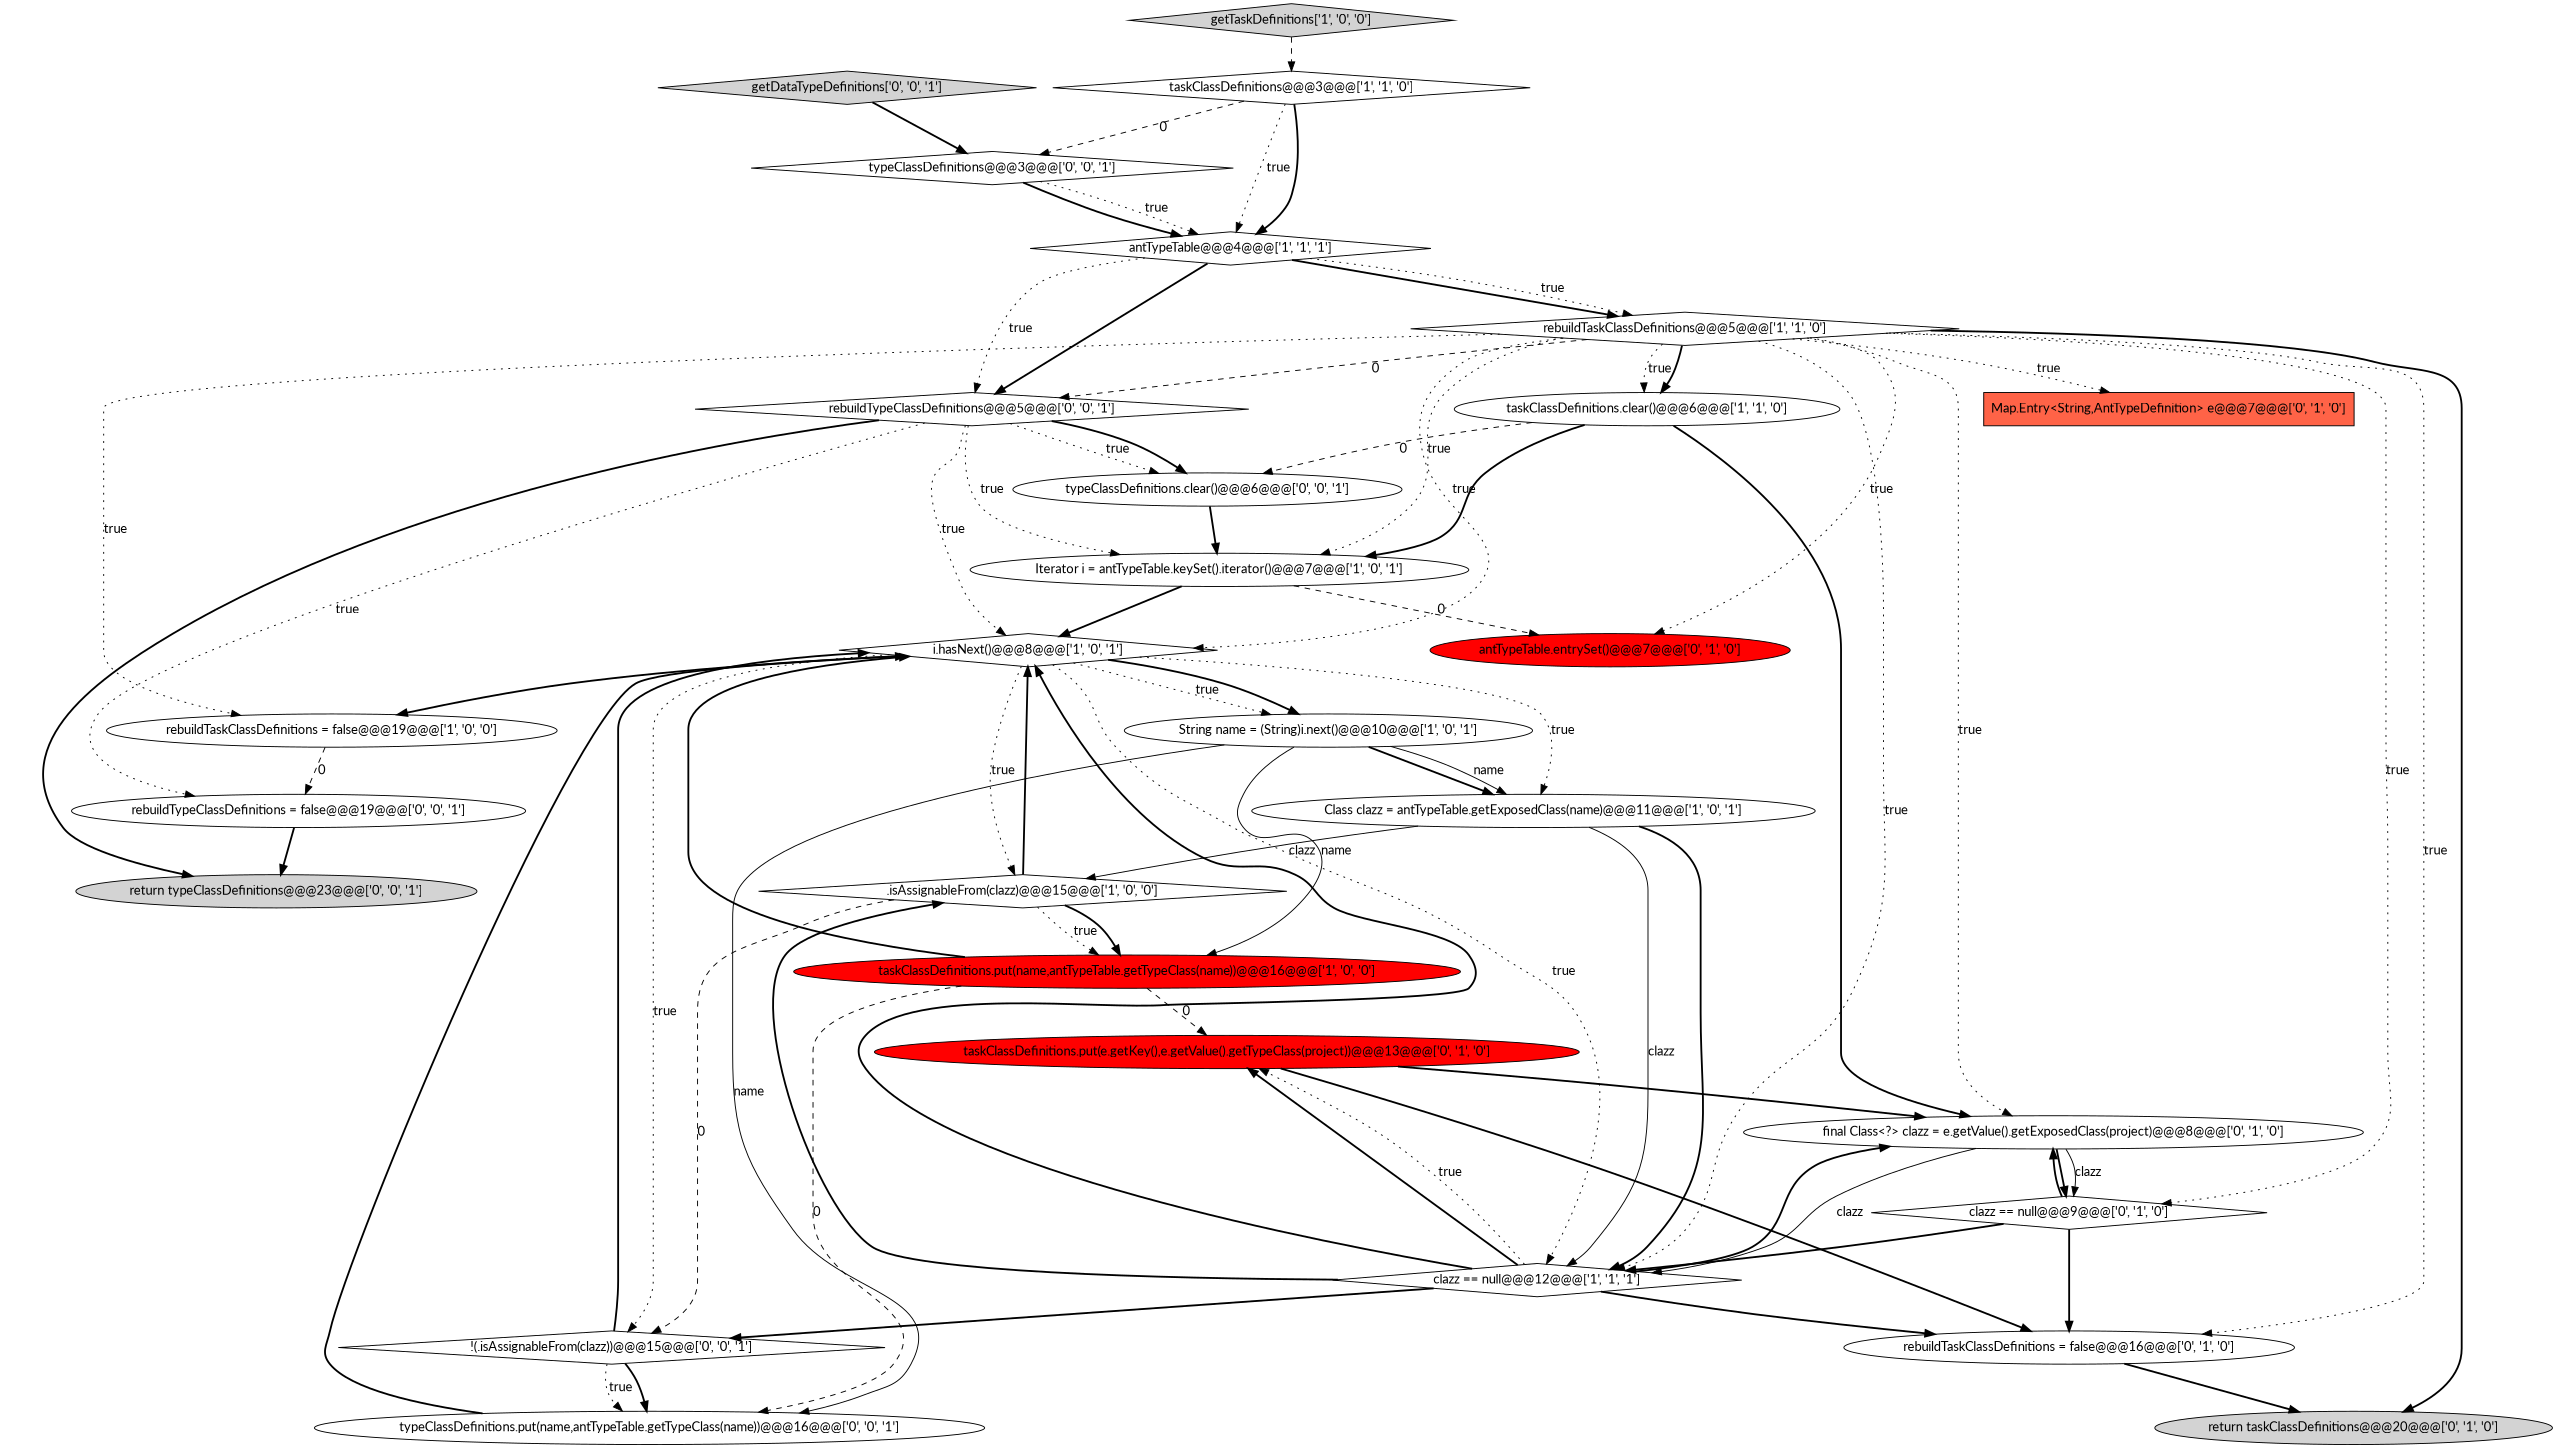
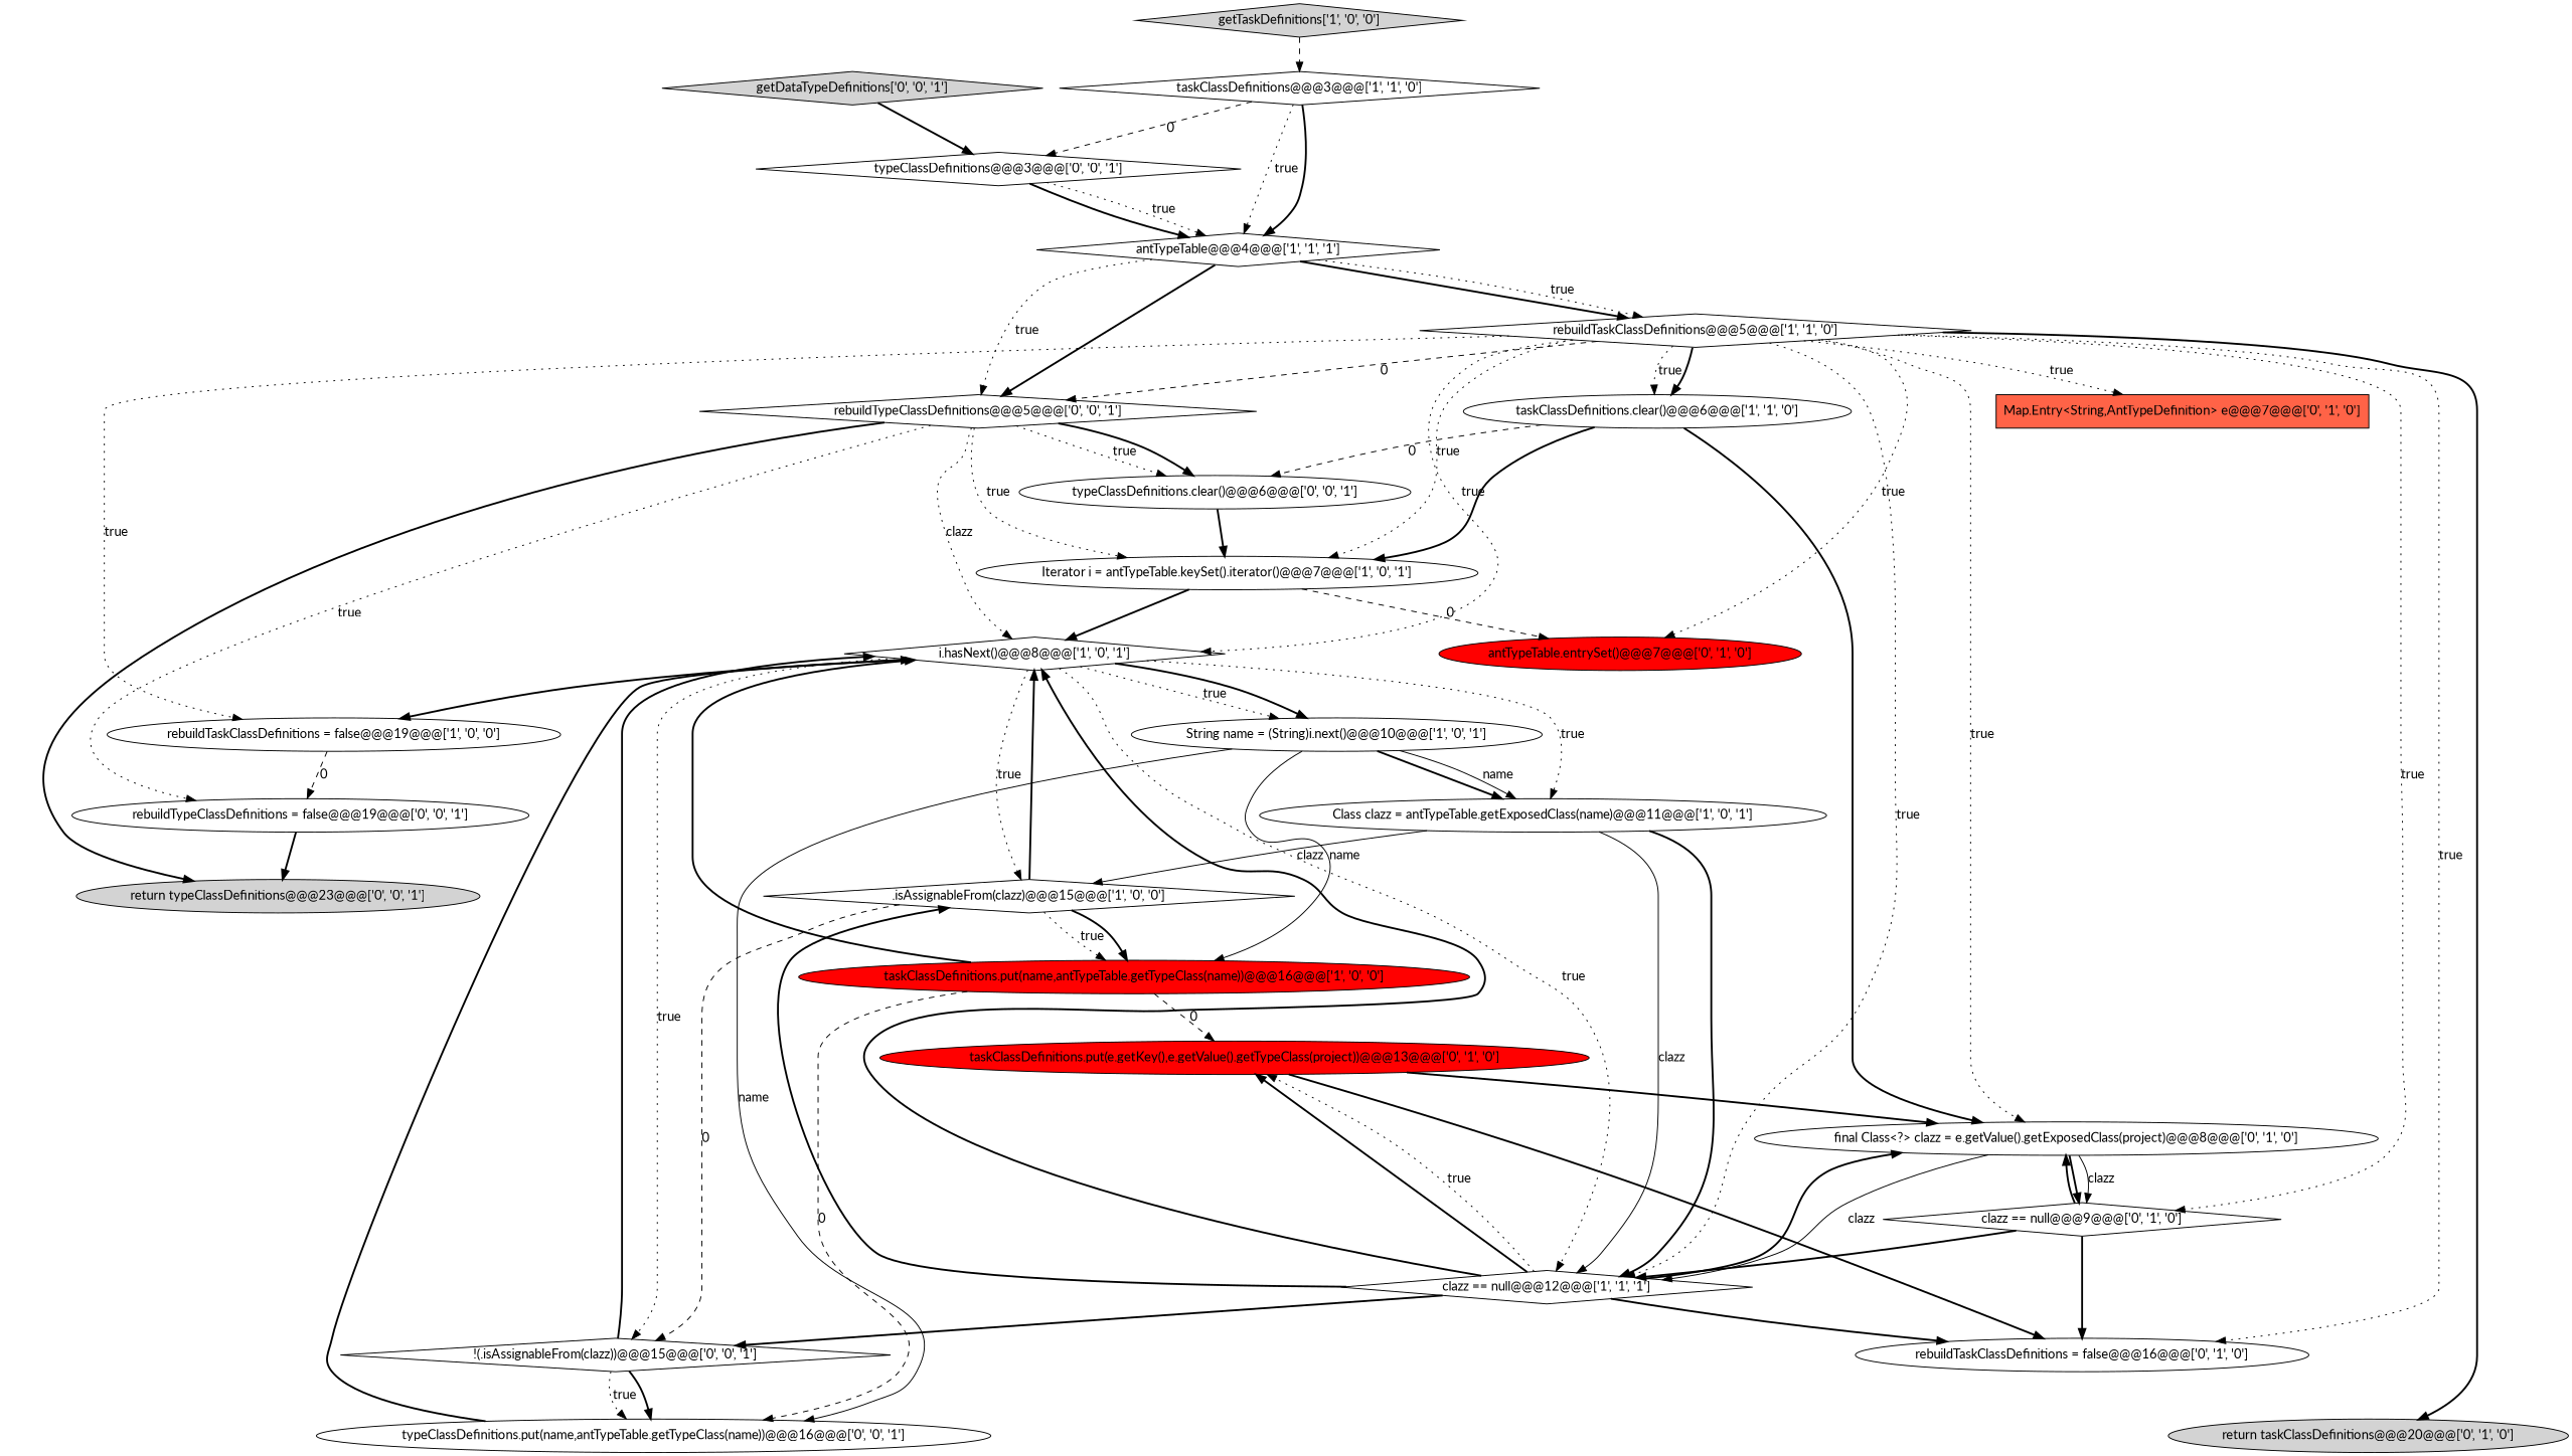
  digraph {
    fontname=Lato
    node [fillcolor=white fontname=Lato shape=ellipse style=filled]
    edge [fontname=Lato style=bold]
    n1 [label="i.hasNext()@@@8@@@['1', '0', '1']" shape=diamond]
    n2 [label="!(.isAssignableFrom(clazz))@@@15@@@['0', '0', '1']" shape=diamond]
    n3 [label="rebuildTaskClassDefinitions = false@@@19@@@['1', '0', '0']"]
    n4 [label="String name = (String)i.next()@@@10@@@['1', '0', '1']"]
    n5 [label="Class clazz = antTypeTable.getExposedClass(name)@@@11@@@['1', '0', '1']"]
    n6 [label=".isAssignableFrom(clazz)@@@15@@@['1', '0', '0']" shape=diamond]
    n7 [label="clazz == null@@@12@@@['1', '1', '1']" shape=diamond]
    n8 [label="rebuildTypeClassDefinitions = false@@@19@@@['0', '0', '1']"]
    n9 [fillcolor=lightgray label="return typeClassDefinitions@@@23@@@['0', '0', '1']"]
    n10 [label="typeClassDefinitions.put(name,antTypeTable.getTypeClass(name))@@@16@@@['0', '0', '1']"]
    n11 [fillcolor=red label="taskClassDefinitions.put(name,antTypeTable.getTypeClass(name))@@@16@@@['1', '0', '0']"]
    n12 [label="final Class<?> clazz = e.getValue().getExposedClass(project)@@@8@@@['0', '1', '0']"]
    n13 [label="rebuildTaskClassDefinitions = false@@@16@@@['0', '1', '0']"]
    n14 [fillcolor=red label="taskClassDefinitions.put(e.getKey(),e.getValue().getTypeClass(project))@@@13@@@['0', '1', '0']"]
    n15 [label="taskClassDefinitions.clear()@@@6@@@['1', '1', '0']"]
    n16 [label="Iterator i = antTypeTable.keySet().iterator()@@@7@@@['1', '0', '1']"]
    n17 [label="typeClassDefinitions.clear()@@@6@@@['0', '0', '1']"]
    n18 [label="clazz == null@@@9@@@['0', '1', '0']" shape=diamond]
    n19 [fillcolor=red label="antTypeTable.entrySet()@@@7@@@['0', '1', '0']"]
    n20 [label="antTypeTable@@@4@@@['1', '1', '1']" shape=diamond]
    n21 [label="rebuildTypeClassDefinitions@@@5@@@['0', '0', '1']" shape=diamond]
    n22 [label="rebuildTaskClassDefinitions@@@5@@@['1', '1', '0']" shape=diamond]
    n23 [fillcolor=tomato label="Map.Entry<String,AntTypeDefinition> e@@@7@@@['0', '1', '0']" shape=box]
    n24 [fillcolor=lightgray label="return taskClassDefinitions@@@20@@@['0', '1', '0']"]
    n25 [fillcolor=lightgray label="getTaskDefinitions['1', '0', '0']" shape=diamond]
    n26 [label="taskClassDefinitions@@@3@@@['1', '1', '0']" shape=diamond]
    n27 [label="typeClassDefinitions@@@3@@@['0', '0', '1']" shape=diamond]
    n28 [fillcolor=lightgray label="getDataTypeDefinitions['0', '0', '1']" shape=diamond]
    n1 -> n2 [label=true style=dotted]
    n1 -> n3
    n1 -> n4 [label=true style=dotted]
    n1 -> n4
    n1 -> n5 [label=true style=dotted]
    n1 -> n6 [label=true style=dotted]
    n1 -> n7 [label=true style=dotted]
    n2 -> n1
    n2 -> n10
    n2 -> n10 [label=true style=dotted]
    n3 -> n8 [label=0 style=dashed]
    n4 -> n5
    n4 -> n5 [label=name style=solid]
    n4 -> n10 [label=name style=solid]
    n4 -> n11 [label=name style=solid]
    n5 -> n6 [label=clazz style=solid]
    n5 -> n7
    n5 -> n7 [label=clazz style=solid]
    n6 -> n1
    n6 -> n2 [label=0 style=dashed]
    n6 -> n11 [label=true style=dotted]
    n6 -> n11
    n7 -> n1
    n7 -> n2
    n7 -> n6
    n7 -> n12
    n7 -> n13
    n7 -> n14
    n7 -> n14 [label=true style=dotted]
    n8 -> n9
    n10 -> n1
    n11 -> n1
    n11 -> n10 [label=0 style=dashed]
    n11 -> n14 [label=0 style=dashed]
    n12 -> n7 [label=clazz style=solid]
    n12 -> n18
    n12 -> n18 [label=clazz style=solid]
-   n13 -> n24
    n14 -> n12
    n14 -> n13
    n15 -> n12
    n15 -> n16
    n15 -> n17 [label=0 style=dashed]
    n16 -> n1
    n16 -> n19 [label=0 style=dashed]
    n17 -> n16
    n18 -> n7
    n18 -> n12
    n18 -> n13
    n20 -> n21 [label=true style=dotted]
    n20 -> n21
    n20 -> n22
    n20 -> n22 [label=true style=dotted]
-   n21 -> n1 [label=true style=dotted]
+   n21 -> n1 [label=clazz style=dotted]
    n21 -> n8 [label=true style=dotted]
    n21 -> n9
    n21 -> n16 [label=true style=dotted]
    n21 -> n17 [label=true style=dotted]
    n21 -> n17
    n22 -> n1 [label=true style=dotted]
    n22 -> n3 [label=true style=dotted]
    n22 -> n7 [label=true style=dotted]
    n22 -> n12 [label=true style=dotted]
    n22 -> n13 [label=true style=dotted]
    n22 -> n15 [label=true style=dotted]
    n22 -> n15
    n22 -> n16 [label=true style=dotted]
    n22 -> n18 [label=true style=dotted]
    n22 -> n19 [label=true style=dotted]
    n22 -> n21 [label=0 style=dashed]
    n22 -> n23 [label=true style=dotted]
    n22 -> n24
    n25 -> n26 [style=dashed]
    n26 -> n20
    n26 -> n20 [label=true style=dotted]
    n26 -> n27 [label=0 style=dashed]
    n27 -> n20 [label=true style=dotted]
    n27 -> n20
    n28 -> n27
  }
